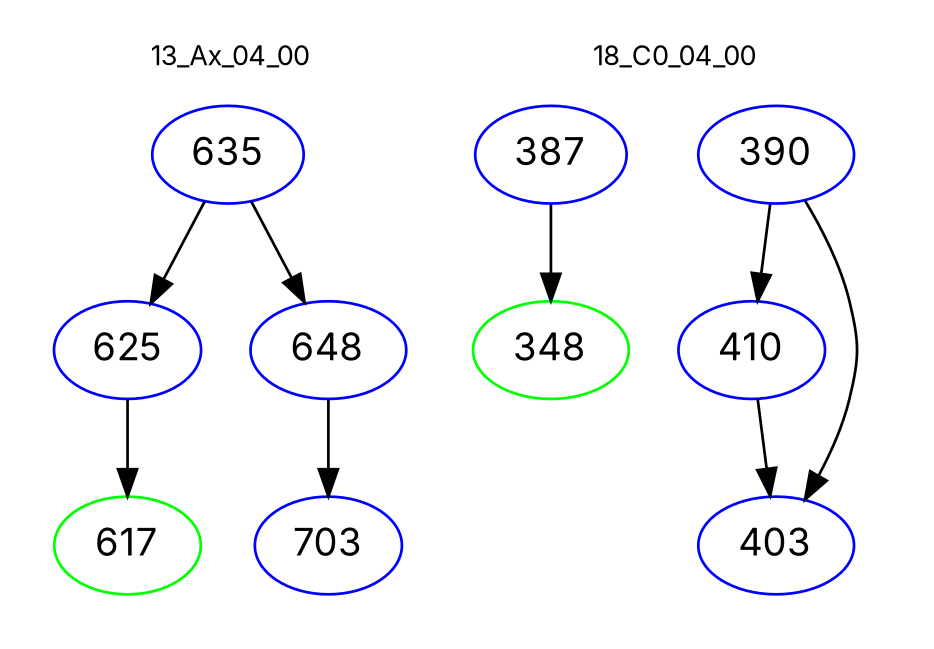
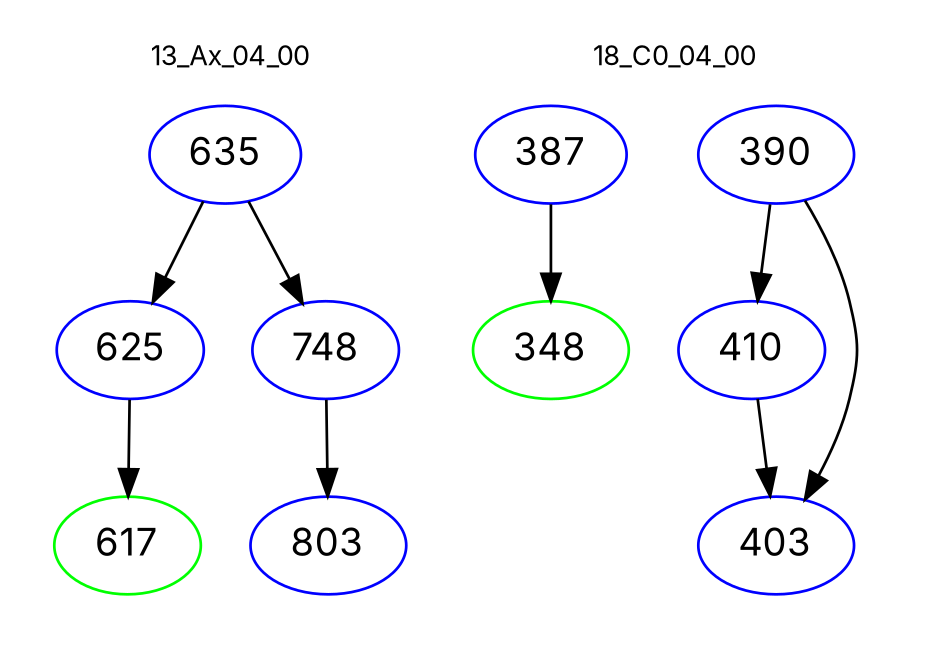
  digraph {
    fontname=Inter
    node [color=blue fontname=Inter]
    edge [color=black fontname=Inter]
    n1 [label=635]
    n2 [label=625]
-   n3 [label=648]
+   n3 [label=748]
    n4 [color=green label=617]
-   n5 [label=703]
+   n5 [label=803]
    n6 [label=390]
    n7 [label=387]
    n8 [label=410]
    n9 [color=green label=348]
    n10 [label=403]
    subgraph cluster_1 {
      color=white
      fontsize=10
      label="13_Ax_04_00"
      n1
      n2
      n3
      n4
      n5
    }
    subgraph cluster_2 {
      color=white
      fontsize=10
      label="18_C0_04_00"
      n6
      n7
      n8
      n9
      n10
    }
    n1 -> n2
    n1 -> n3
    n2 -> n4
    n3 -> n5
    n6 -> n8
    n6 -> n10
    n7 -> n9
    n8 -> n10
  }
